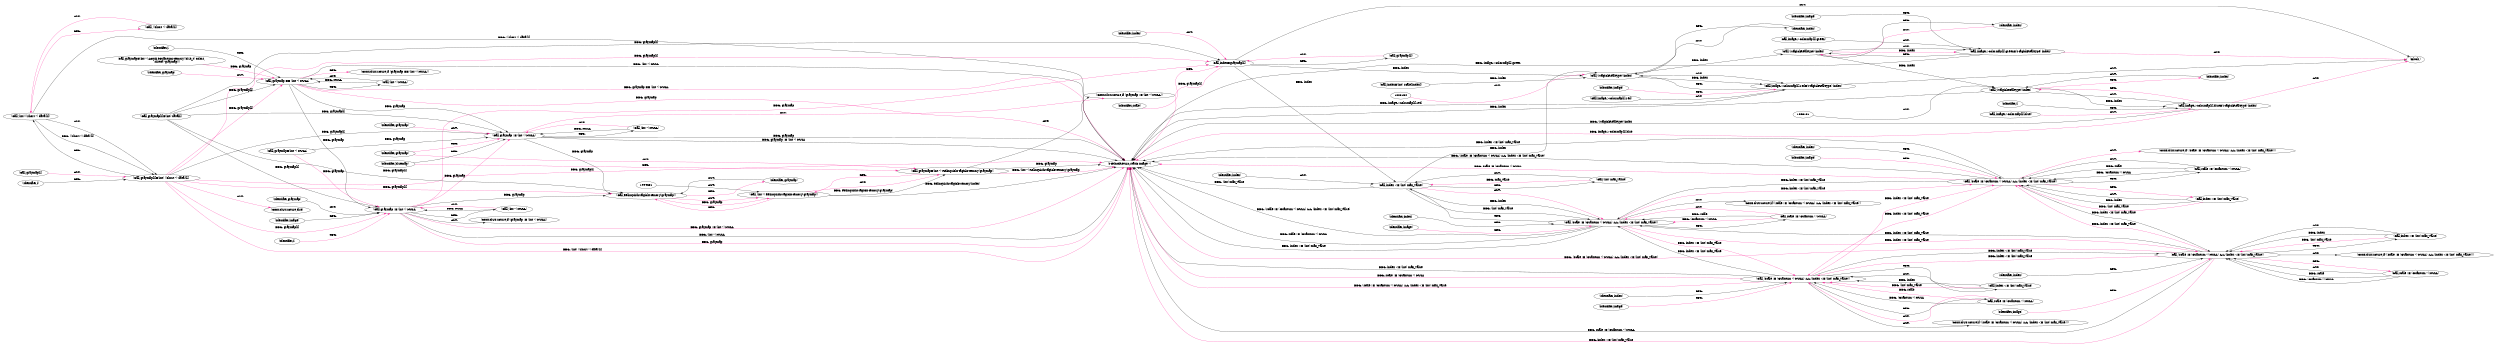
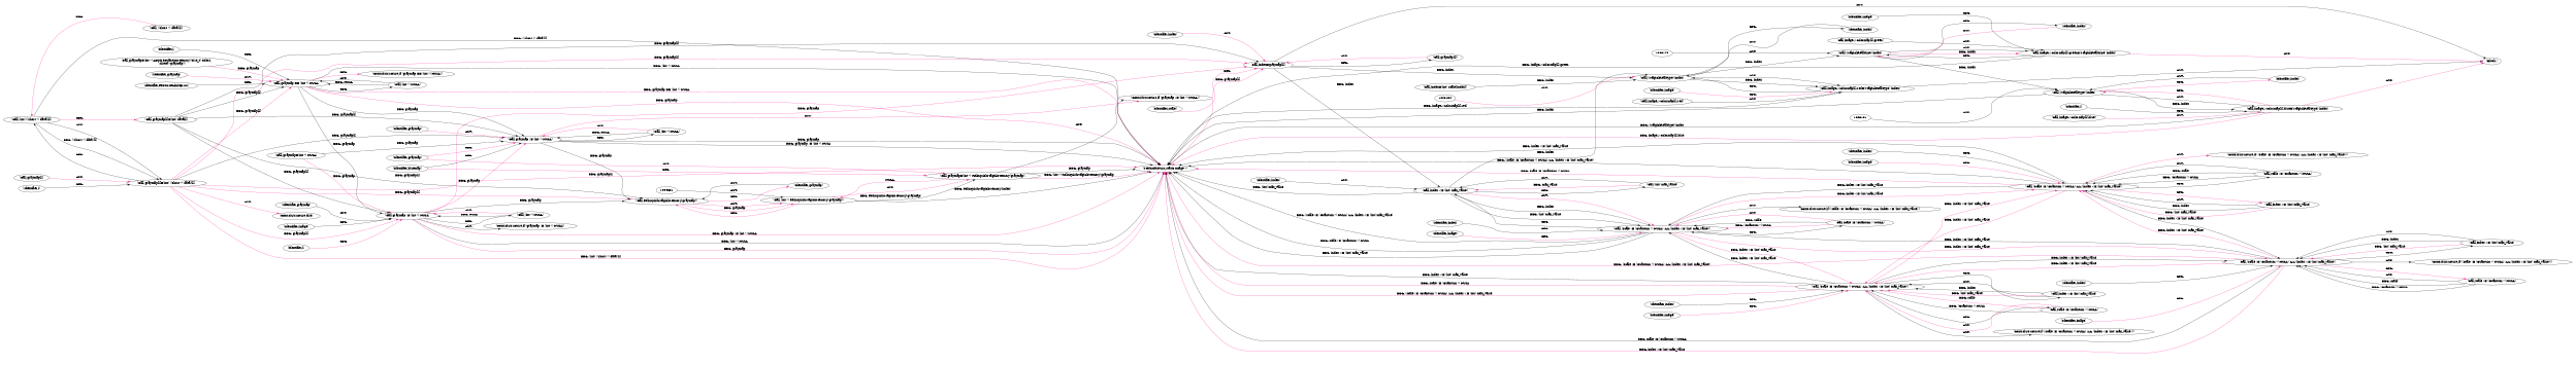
  digraph {
    rankdir=LR
    edge [color=black]
    n1 [label="(Call,(int) ((short *) data)[i])"]
    n2 [label="(Call,graymap[i]=(int) ((short *) data)[i])"]
    n3 [label="(MethodReturn,static Image *)"]
    n4 [label="(Call,((short *) data)[i])"]
    n5 [label="(Call,graymap == (int *) NULL)"]
    n6 [label="(Call,graymap != (int *) NULL)"]
    n7 [label="(Call,index=graymap[i])"]
    n8 [label="(Call,graymap != (int *) NULL)"]
    n9 [label="(Call,RelinquishMagickMemory(graymap))"]
    n10 [label="(ControlStructure,else)"]
    n11 [label="(ControlStructure,if (graymap == (int *) NULL))"]
    n12 [label="(Call,(int *) NULL)"]
    n13 [label="(Call,(int *) NULL)"]
    n14 [label="(ControlStructure,if (graymap != (int *) NULL))"]
    n15 [label="(Call,index <= (int) max_value)"]
    n16 [label="(Call,(MagickRealType) index)"]
    n17 [label="(Call,graymap[i])"]
    n18 [label="(Block,)"]
    n19 [label="(ControlStructure,if (graymap != (int *) NULL))"]
    n20 [label="(Call,(int *) NULL)"]
    n21 [label="(Call,(int *) RelinquishMagickMemory(graymap))"]
    n22 [label="(Identifier,graymap)"]
    n23 [label="(Call,(scale != (Quantum *) NULL) && (index <= (int) max_value))"]
    n24 [label="(Call,(int) max_value)"]
    n25 [label="(Call,image->colormap[i].red=(MagickRealType) index)"]
    n26 [label="(Call,(MagickRealType) index)"]
    n27 [label="(Identifier,index)"]
    n28 [label="(Call,(scale != (Quantum *) NULL) && (index <= (int) max_value))"]
    n29 [label="(Call,(scale != (Quantum *) NULL) && (index <= (int) max_value))"]
    n30 [label="(Call,(scale != (Quantum *) NULL) && (index <= (int) max_value))"]
    n31 [label="(ControlStructure,if ((scale != (Quantum *) NULL) && (index <= (int) max_value)))"]
    n32 [label="(Call,scale != (Quantum *) NULL)"]
    n33 [label="(Call,scale != (Quantum *) NULL)"]
    n34 [label="(ControlStructure,if ((scale != (Quantum *) NULL) && (index <= (int) max_value)))"]
    n35 [label="(Call,index <= (int) max_value)"]
    n36 [label="(ControlStructure,if ((scale != (Quantum *) NULL) && (index <= (int) max_value)))"]
    n37 [label="(Call,scale != (Quantum *) NULL)"]
    n38 [label="(Call,index <= (int) max_value)"]
    n39 [label="(Call,scale != (Quantum *) NULL)"]
    n40 [label="(Call,index <= (int) max_value)"]
    n41 [label="(ControlStructure,if ((scale != (Quantum *) NULL) && (index <= (int) max_value)))"]
    n42 [label="(Call,image->colormap[i].green=(MagickRealType) index)"]
    n43 [label="(Call,(MagickRealType) index)"]
    n44 [label="(Identifier,index)"]
    n45 [label="(Call,image->colormap[i].blue=(MagickRealType) index)"]
    n46 [label="(Identifier,index)"]
    n47 [label="(Call,graymap=(int *) RelinquishMagickMemory(graymap))"]
    n48 [label="(Call,graymap=(int *) NULL)"]
    n49 [label="(Identifier,graymap)"]
    n50 [label="(Identifier,index)"]
    n51 [label="(Identifier,index)"]
    n52 [label="(Identifier,image)"]
    n53 [label="(Identifier,image)"]
    n54 [label="(Call,image->colormap[i].red)"]
    n55 [label="(Call,graymap=(int *) AcquireQuantumMemory((size_t) colors,\n              sizeof(*graymap)))"]
    n56 [label="(Identifier,scale)"]
    n57 [label="(Identifier,image)"]
    n58 [label="(Identifier,i)"]
    n59 [label="(Identifier,index)"]
    n60 [label="(Identifier,graymap)"]
    n61 [label="(Call,graymap[i])"]
    n62 [label="(Identifier,image)"]
+   n63 [label="(Identifier,ResourceLimitError)"]
    n64 [label="(Identifier,graymap)"]
    n65 [label="(Identifier,index)"]
    n66 [label="(Identifier,image)"]
    n67 [label="(Identifier,index)"]
    n68 [label="(Call,index=(int) scale[index])"]
    n69 [label="(Identifier,i)"]
    n70 [label="(Identifier,graymap)"]
    n71 [label="(Call,image->colormap[i].green)"]
    n72 [label="(Call,image->colormap[i].blue)"]
    n73 [label="(Identifier,bluemap)"]
    n74 [label="(Identifier,i)"]
    n75 [label="(Identifier,image)"]
    n76 [label="(Identifier,index)"]
    n77 [label="(Identifier,image)"]
    n78 [label="(Identifier,i)"]
    n79 [label="(Call,graymap[i]=(int) data[i])"]
    n80 [label=1003154]
+   1003170
    1003181
    1004631
    n1 -> n2 [label="AST: "]
    n1 -> n2 [label="DDG: ((short *) data)[i]"]
    n1 -> n3 [label="DDG: ((short *) data)[i]"]
-   n1 -> n4 [color=deeppink label="CFG: "]
+   n1 -> n79 [color=deeppink label="CFG: "]
    n2 -> n1 [label="CFG: "]
    n2 -> n3 [color=deeppink label="DDG: (int) ((short *) data)[i]"]
    n2 -> n3 [color=deeppink label="DDG: graymap[i]"]
    n2 -> n5 [color=deeppink label="DDG: graymap[i]"]
    n2 -> n6 [color=deeppink label="DDG: graymap[i]"]
    n2 -> n7 [color=deeppink label="DDG: graymap[i]"]
    n2 -> n8 [label="DDG: graymap[i]"]
    n2 -> n9 [color=deeppink label="DDG: graymap[i]"]
    n2 -> n10 [color=deeppink label="AST: "]
-   n4 -> n1 [color=deeppink label="AST: "]
+   n4 -> n1 [color=deeppink label="DDG: "]
    n5 -> n3 [color=deeppink label="DDG: graymap == (int *) NULL"]
    n5 -> n3 [color=deeppink label="DDG: graymap"]
    n5 -> n3 [label="DDG: (int *) NULL"]
    n5 -> n6 [label="DDG: graymap"]
    n5 -> n8 [label="DDG: graymap"]
    n5 -> n11 [color=deeppink label="CFG: "]
    n5 -> n12 [label="CFG: "]
    n6 -> n3 [label="DDG: (int *) NULL"]
    n6 -> n3 [color=deeppink label="DDG: graymap"]
    n6 -> n3 [color=deeppink label="DDG: graymap != (int *) NULL"]
    n6 -> n7 [color=deeppink label="DDG: graymap"]
    n6 -> n8 [color=deeppink label="DDG: graymap"]
    n6 -> n9 [label="DDG: graymap"]
    n6 -> n13 [label="CFG: "]
    n6 -> n14 [label="AST: "]
-   n7 -> n3 [color=deeppink label="DDG: graymap[i]"]
+   n3 -> n7 [color=deeppink label="DDG: graymap[i]"]
    n7 -> n15 [label="DDG: index"]
    n7 -> n16 [label="DDG: index"]
    n7 -> n17 [label="CFG: "]
    n7 -> n18 [label="AST: "]
    n8 -> n3 [label="DDG: graymap"]
    n8 -> n3 [label="DDG: graymap != (int *) NULL"]
    n8 -> n9 [label="DDG: graymap"]
    n8 -> n19 [color=deeppink label="AST: "]
    n8 -> n20 [label="CFG: "]
    n9 -> n21 [color=deeppink label="AST: "]
    n9 -> n21 [color=deeppink label="DDG: graymap"]
    n9 -> n22 [color=deeppink label="CFG: "]
    n12 -> n5 [label="AST: "]
    n12 -> n5 [label="DDG: NULL"]
    n13 -> n6 [color=deeppink label="AST: "]
    n13 -> n6 [label="DDG: NULL"]
    n15 -> n3 [label="DDG: (int) max_value"]
    n15 -> n16 [label="DDG: index"]
    n15 -> n23 [color=deeppink label="AST: "]
    n15 -> n23 [label="DDG: index"]
    n15 -> n23 [label="DDG: (int) max_value"]
    n15 -> n24 [label="CFG: "]
    n16 -> n25 [label="AST: "]
    n16 -> n25 [label="DDG: index"]
    n16 -> n26 [label="DDG: index"]
    n16 -> n27 [label="CFG: "]
    n17 -> n7 [color=deeppink label="AST: "]
    n20 -> n8 [color=deeppink label="AST: "]
    n20 -> n8 [label="DDG: NULL"]
    n21 -> n3 [label="DDG: RelinquishMagickMemory(index)"]
    n21 -> n9 [color=deeppink label="CFG: "]
    n21 -> n47 [color=deeppink label="AST: "]
    n21 -> n47 [label="DDG: RelinquishMagickMemory(graymap)"]
    n22 -> n9 [label="AST: "]
    n23 -> n3 [label="DDG: (scale != (Quantum *) NULL) && (index <= (int) max_value)"]
    n23 -> n3 [label="DDG: scale != (Quantum *) NULL"]
    n23 -> n3 [label="DDG: index <= (int) max_value"]
    n23 -> n15 [label="CFG: "]
    n23 -> n28 [color=deeppink label="DDG: index <= (int) max_value"]
    n23 -> n29 [color=deeppink label="DDG: index <= (int) max_value"]
    n23 -> n30 [color=deeppink label="DDG: index <= (int) max_value"]
    n23 -> n31 [label="AST: "]
    n23 -> n32 [label="CFG: "]
    n24 -> n15 [label="AST: "]
    n24 -> n15 [color=deeppink label="DDG: max_value"]
    n25 -> n3 [label="DDG: image->colormap[i].red"]
    n25 -> n16 [label="CFG: "]
    n25 -> n18 [label="AST: "]
    n26 -> n42 [label="AST: "]
    n26 -> n42 [color=deeppink label="DDG: index"]
    n26 -> n43 [label="DDG: index"]
    n26 -> n44 [label="CFG: "]
    n27 -> n16 [label="AST: "]
    n28 -> n3 [label="DDG: index <= (int) max_value"]
    n28 -> n3 [color=deeppink label="DDG: scale != (Quantum *) NULL"]
    n28 -> n3 [color=deeppink label="DDG: (scale != (Quantum *) NULL) && (index <= (int) max_value)"]
    n28 -> n23 [label="DDG: index <= (int) max_value"]
    n28 -> n29 [color=deeppink label="DDG: index <= (int) max_value"]
    n28 -> n30 [label="DDG: index <= (int) max_value"]
    n28 -> n33 [label="CFG: "]
    n28 -> n34 [label="AST: "]
    n28 -> n35 [label="CFG: "]
    n29 -> n3 [label="DDG: index <= (int) max_value"]
    n29 -> n3 [label="DDG: (scale != (Quantum *) NULL) && (index <= (int) max_value)"]
    n29 -> n3 [color=deeppink label="DDG: scale != (Quantum *) NULL"]
    n29 -> n23 [label="DDG: index <= (int) max_value"]
    n29 -> n28 [color=deeppink label="DDG: index <= (int) max_value"]
    n29 -> n30 [label="DDG: index <= (int) max_value"]
    n29 -> n36 [color=deeppink label="AST: "]
    n29 -> n37 [label="CFG: "]
    n29 -> n38 [color=deeppink label="CFG: "]
    n30 -> n3 [label="DDG: scale != (Quantum *) NULL"]
    n30 -> n3 [color=deeppink label="DDG: index <= (int) max_value"]
    n30 -> n3 [color=deeppink label="DDG: (scale != (Quantum *) NULL) && (index <= (int) max_value)"]
    n30 -> n23 [label="DDG: index <= (int) max_value"]
    n30 -> n28 [color=deeppink label="DDG: index <= (int) max_value"]
    n30 -> n29 [color=deeppink label="DDG: index <= (int) max_value"]
    n30 -> n39 [color=deeppink label="CFG: "]
    n30 -> n40 [label="CFG: "]
    n30 -> n41 [label="AST: "]
    n32 -> n23 [color=deeppink label="AST: "]
    n32 -> n23 [label="DDG: scale"]
    n32 -> n23 [color=deeppink label="DDG: (Quantum *) NULL"]
    n33 -> n28 [color=deeppink label="AST: "]
    n33 -> n28 [color=deeppink label="DDG: scale"]
    n33 -> n28 [label="DDG: (Quantum *) NULL"]
    n35 -> n28 [label="AST: "]
    n35 -> n28 [label="DDG: index"]
    n35 -> n28 [color=deeppink label="DDG: (int) max_value"]
    n37 -> n29 [label="AST: "]
    n37 -> n29 [label="DDG: scale"]
    n37 -> n29 [label="DDG: (Quantum *) NULL"]
    n38 -> n29 [label="AST: "]
    n38 -> n29 [label="DDG: index"]
    n38 -> n29 [color=deeppink label="DDG: (int) max_value"]
    n39 -> n30 [label="AST: "]
    n39 -> n30 [label="DDG: scale"]
    n39 -> n30 [label="DDG: (Quantum *) NULL"]
    n40 -> n30 [label="AST: "]
    n40 -> n30 [label="DDG: index"]
    n40 -> n30 [color=deeppink label="DDG: (int) max_value"]
    n42 -> n3 [label="DDG: image->colormap[i].green"]
    n42 -> n18 [color=deeppink label="AST: "]
    n42 -> n26 [label="CFG: "]
    n43 -> n3 [label="DDG: index"]
    n43 -> n45 [label="AST: "]
    n43 -> n45 [label="DDG: index"]
    n43 -> n46 [color=deeppink label="CFG: "]
    n44 -> n26 [color=deeppink label="AST: "]
    n45 -> n3 [label="DDG: (MagickRealType) index"]
    n45 -> n3 [color=deeppink label="DDG: image->colormap[i].blue"]
    n45 -> n18 [color=deeppink label="AST: "]
    n45 -> n43 [color=deeppink label="CFG: "]
    n46 -> n43 [label="AST: "]
    n47 -> n3 [label="DDG: graymap"]
    n47 -> n3 [color=deeppink label="DDG: (int *) RelinquishMagickMemory(graymap)"]
    n47 -> n19 [label="AST: "]
-   n47 -> n21 [color=deeppink label="CFG: "]
+   n47 -> n21 [color=deeppink label="NULL: "]
    n48 -> n6 [color=deeppink label="DDG: graymap"]
    n48 -> n8 [label="DDG: graymap"]
    n49 -> n8 [color=deeppink label="AST: "]
    n50 -> n28 [label="CFG: "]
    n51 -> n23 [label="CFG: "]
    n52 -> n6 [label="CFG: "]
    n53 -> n25 [color=deeppink label="CFG: "]
    n54 -> n25 [label="AST: "]
    n55 -> n5 [color=deeppink label="DDG: graymap"]
    n56 -> n7 [color=deeppink label="CFG: "]
    n57 -> n42 [label="CFG: "]
    n58 -> n6 [color=deeppink label="CFG: "]
    n59 -> n30 [label="CFG: "]
    n60 -> n5 [color=deeppink label="AST: "]
    n61 -> n2 [color=deeppink label="AST: "]
    n62 -> n30 [color=deeppink label="CFG: "]
+   n63 -> n5 [label="CFG: "]
    n64 -> n6 [label="AST: "]
    n65 -> n7 [color=deeppink label="AST: "]
    n66 -> n28 [color=deeppink label="CFG: "]
    n67 -> n15 [label="AST: "]
    n68 -> n16 [label="DDG: index"]
    n69 -> n45 [label="CFG: "]
    n70 -> n8 [color=deeppink label="CFG: "]
    n70 -> n47 [color=deeppink label="AST: "]
    n71 -> n42 [label="AST: "]
    n72 -> n45 [color=deeppink label="AST: "]
    n73 -> n8 [label="CFG: "]
    n73 -> n47 [color=deeppink label="CFG: "]
    n74 -> n2 [label="CFG: "]
    n75 -> n23 [color=deeppink label="CFG: "]
    n76 -> n29 [label="CFG: "]
    n77 -> n29 [color=deeppink label="CFG: "]
    n78 -> n5 [label="CFG: "]
    n79 -> n5 [label="DDG: graymap[i]"]
    n79 -> n6 [label="DDG: graymap[i]"]
    n79 -> n7 [label="DDG: graymap[i]"]
    n79 -> n8 [label="DDG: graymap[i]"]
    n79 -> n9 [label="DDG: graymap[i]"]
    n80 -> n16 [color=deeppink label="AST: "]
+   1003170 -> n26 [label="AST: "]
    1003181 -> n43 [label="AST: "]
    1004631 -> n21 [label="AST: "]
  }
